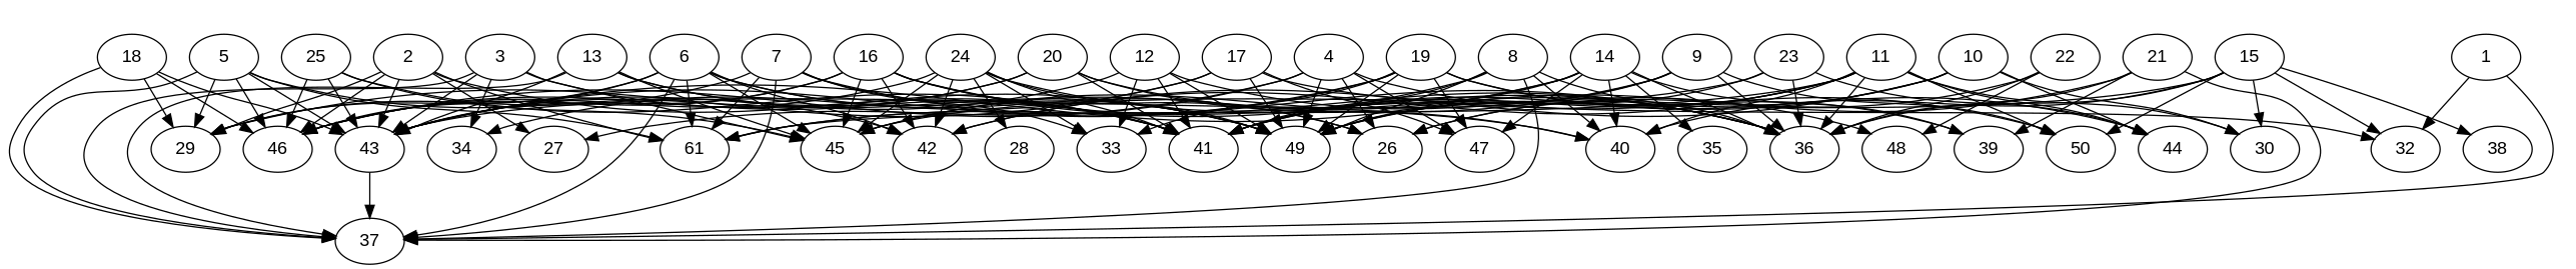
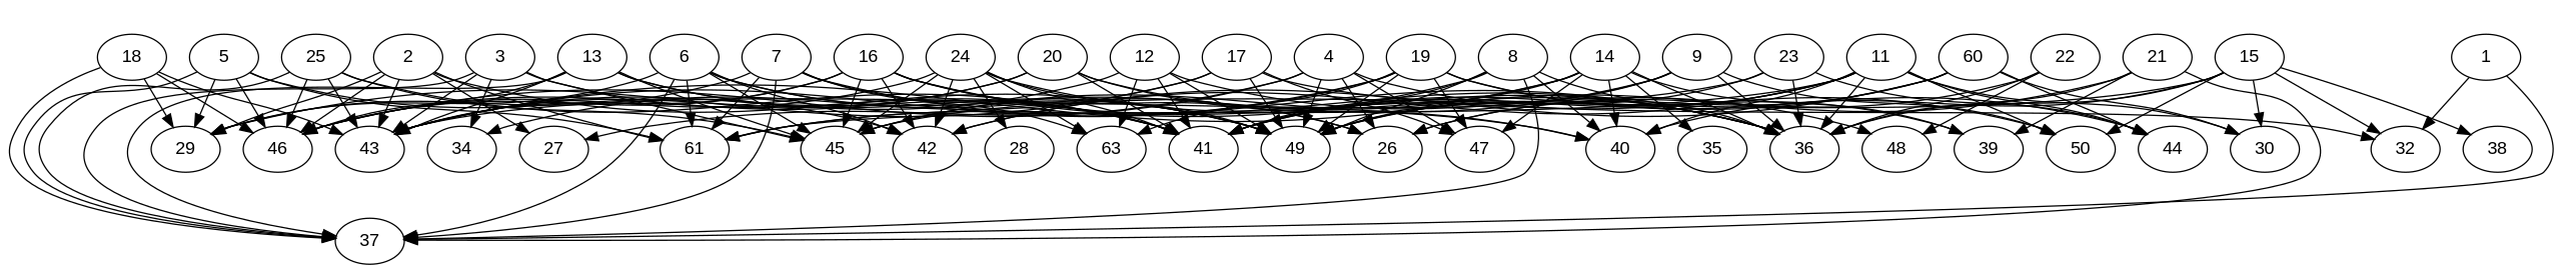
  digraph {
    fontname="Liberation Sans"
    node [alpha=0.12 fontname="Liberation Sans"]
    edge [fontname="Liberation Sans"]
    1 [expect_size=15228928]
    32 [alpha=0.18 expect_size=42720256]
    37 [alpha=0.16 expect_size=24331264]
    2 [alpha=0.07 expect_size=20973568]
    27 [alpha=0.00 expect_size=27967488]
    29 [alpha=0.04 expect_size=12004352]
    n7 [alpha=0.10 expect_size=51329024 label=61]
    43 [alpha=0.11 expect_size=37628928]
    46 [alpha=0.10 expect_size=29896704]
    49 [alpha=0.02 expect_size=45442048]
    3 [alpha=0.09 expect_size=8889344]
    34 [alpha=0.05 expect_size=29791232]
    41 [alpha=0.13 expect_size=18145280]
    45 [alpha=0.02 expect_size=17421312]
    4 [alpha=0.14 expect_size=26983424]
    26 [alpha=0.16 expect_size=47768576]
    47 [alpha=0.08 expect_size=22780928]
    50 [alpha=0.10 expect_size=32264192]
    5 [alpha=0.08 expect_size=50706432]
    42 [expect_size=41980928]
    6 [alpha=0.16 expect_size=6494208]
    7 [alpha=0.11 expect_size=51783680]
-   33 [alpha=0.07 expect_size=18596864]
+   33 [alpha=0.07 expect_size=18596864 label=63]
    36 [alpha=0.17 expect_size=32892928]
    44 [expect_size=6456320]
    8 [alpha=0.05 expect_size=36825088]
    40 [alpha=0.20 expect_size=27319296]
    9 [alpha=0.01 expect_size=28175360]
-   10 [alpha=0.04 expect_size=17726464]
+   10 [alpha=0.04 expect_size=17726464 label=60]
    30 [alpha=0.16 expect_size=28690432]
    11 [alpha=0.17 expect_size=9679872]
    12 [alpha=0.15 expect_size=38417408]
    48 [alpha=0.03 expect_size=13495296]
    13 [alpha=0.01 expect_size=6607872]
    14 [alpha=0.08 expect_size=27016192]
    35 [alpha=0.05 expect_size=50859008]
    39 [alpha=0.14 expect_size=17879040]
    15 [alpha=0.08 expect_size=11799552]
    38 [alpha=0.14 expect_size=24526848]
    16 [expect_size=31329280]
    17 [alpha=0.08 expect_size=22661120]
    18 [alpha=0.05 expect_size=48646144]
    19 [alpha=0.07 expect_size=13256704]
    20 [alpha=0.10 expect_size=15663104]
    21 [alpha=0.16 expect_size=24677376]
    22 [alpha=0.10 expect_size=17911808]
    23 [alpha=0.05 expect_size=5878784]
    24 [alpha=0.09 expect_size=8275968]
    28 [alpha=0.17 expect_size=47766528]
    25 [expect_size=27868160]
    1 -> 32
    1 -> 37
    2 -> 27
    2 -> 29
    2 -> n7
    2 -> 43
    2 -> 46
    2 -> 49
    3 -> 37
    3 -> 43
    3 -> 34
    3 -> 41
    3 -> 45
    4 -> 27
    4 -> 46
    4 -> 49
    4 -> 26
    4 -> 47
    4 -> 50
    5 -> 37
    5 -> 29
    5 -> n7
-   5 -> 43
    5 -> 46
    5 -> 42
    6 -> 37
    6 -> 29
    6 -> n7
    6 -> 49
    6 -> 45
    6 -> 26
    6 -> 42
    7 -> 37
    7 -> 29
    7 -> n7
    7 -> 41
    7 -> 33
    7 -> 36
    8 -> 37
    8 -> n7
    8 -> 49
    8 -> 41
    8 -> 36
    8 -> 40
    9 -> 49
    9 -> 41
    9 -> 45
    9 -> 50
    9 -> 36
    10 -> 41
    10 -> 26
    10 -> 42
    10 -> 44
    10 -> 30
    11 -> n7
    11 -> 49
    11 -> 41
    11 -> 50
    11 -> 42
    11 -> 36
    11 -> 44
    11 -> 40
    11 -> 30
    12 -> 43
    12 -> 49
    12 -> 41
    12 -> 33
    12 -> 48
    13 -> 37
    13 -> 43
-   6 -> 46
+   13 -> 46
    13 -> 49
    13 -> 41
    13 -> 45
    14 -> 43
    14 -> 41
    14 -> 45
    14 -> 47
    14 -> 36
    14 -> 40
    14 -> 35
    14 -> 39
    15 -> 32
    15 -> 45
    15 -> 50
    15 -> 36
    15 -> 40
    15 -> 30
    15 -> 38
    16 -> 43
    16 -> 46
    16 -> 45
    16 -> 26
    16 -> 42
    16 -> 36
    16 -> 40
    17 -> 32
    17 -> 29
    17 -> 49
    17 -> 34
    17 -> 47
    18 -> 37
    18 -> 29
    18 -> 43
    18 -> 46
    19 -> n7
    19 -> 43
    19 -> 49
    19 -> 47
    19 -> 33
    19 -> 44
    19 -> 39
    20 -> 43
    20 -> 46
    20 -> 41
    20 -> 36
    20 -> 40
    21 -> 37
    21 -> 49
    21 -> 36
    21 -> 39
    22 -> 26
    22 -> 36
    22 -> 48
    23 -> 43
    23 -> 49
    23 -> 36
    23 -> 44
    24 -> 46
    24 -> 49
    24 -> 41
    24 -> 45
    24 -> 42
    24 -> 33
    24 -> 36
    24 -> 28
-   43 -> 37
+   25 -> 37
    25 -> 43
    25 -> 46
    25 -> 41
    25 -> 45
  }
